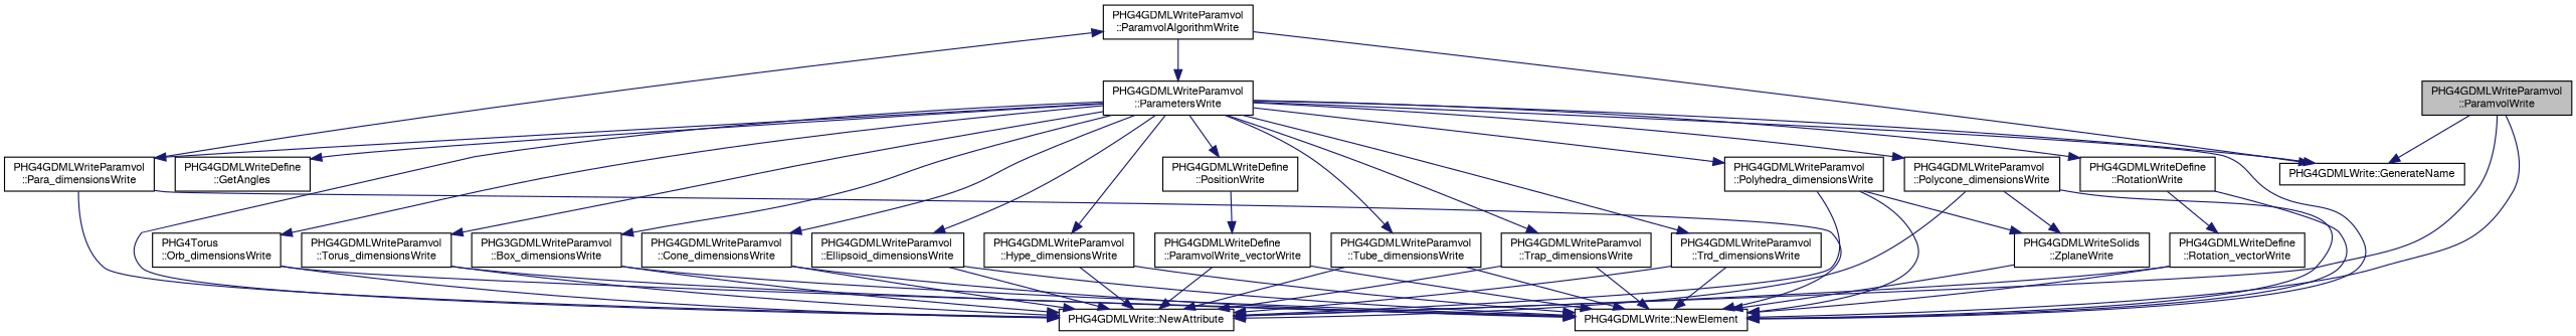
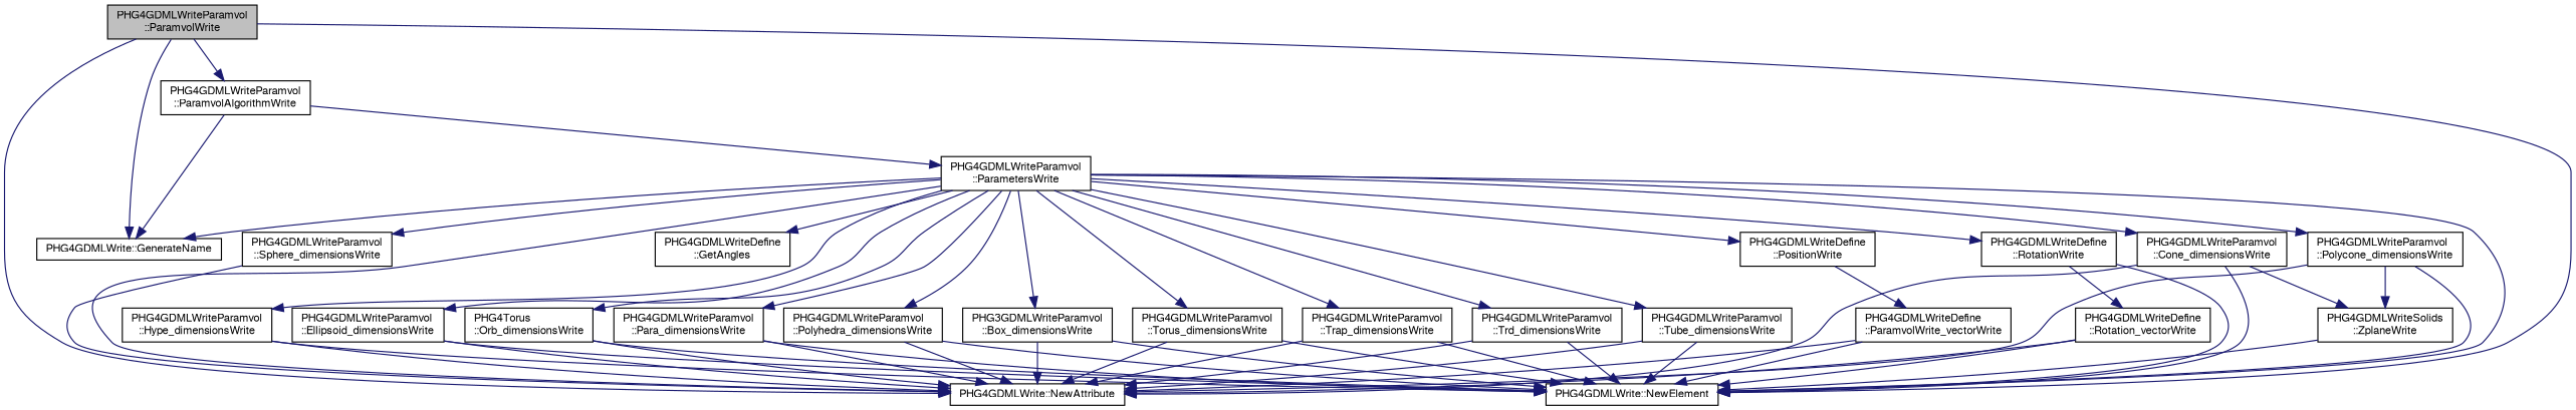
  digraph {
    rankdir=TB
    node [color=black fontname=FreeSans fontsize=10 shape=record]
    edge [color=midnightblue fontname=FreeSans fontsize=10 labelfontname=FreeSans labelfontsize=10 style=solid]
    n1 [fillcolor=grey75 fontcolor=black height=0.2 label="PHG4GDMLWriteParamvol\l::ParamvolWrite" style=filled width=0.4]
    n2 [height=0.2 label="PHG4GDMLWrite::GenerateName" width=0.4]
    n3 [height=0.2 label="PHG4GDMLWrite::NewAttribute" width=0.4]
    n4 [height=0.2 label="PHG4GDMLWrite::NewElement" width=0.4]
    n5 [height=0.2 label="PHG4GDMLWriteParamvol\l::ParamvolAlgorithmWrite" width=0.4]
    n6 [height=0.2 label="PHG4GDMLWriteParamvol\l::ParametersWrite" width=0.4]
    n7 [height=0.2 label="PHG3GDMLWriteParamvol\l::Box_dimensionsWrite" width=0.4]
    n8 [height=0.2 label="PHG4GDMLWriteParamvol\l::Cone_dimensionsWrite" width=0.4]
    n9 [height=0.2 label="PHG4GDMLWriteParamvol\l::Ellipsoid_dimensionsWrite" width=0.4]
    n10 [height=0.2 label="PHG4GDMLWriteDefine\l::GetAngles" width=0.4]
    n11 [height=0.2 label="PHG4GDMLWriteParamvol\l::Hype_dimensionsWrite" width=0.4]
    n12 [height=0.2 label="PHG4Torus\l::Orb_dimensionsWrite" width=0.4]
    n13 [height=0.2 label="PHG4GDMLWriteParamvol\l::Para_dimensionsWrite" width=0.4]
    n14 [height=0.2 label="PHG4GDMLWriteParamvol\l::Polycone_dimensionsWrite" width=0.4]
    n15 [height=0.2 label="PHG4GDMLWriteParamvol\l::Polyhedra_dimensionsWrite" width=0.4]
    n16 [height=0.2 label="PHG4GDMLWriteDefine\l::PositionWrite" width=0.4]
    n17 [height=0.2 label="PHG4GDMLWriteDefine\l::RotationWrite" width=0.4]
+   n18 [height=0.2 label="PHG4GDMLWriteParamvol\l::Sphere_dimensionsWrite" width=0.4]
    n19 [height=0.2 label="PHG4GDMLWriteParamvol\l::Torus_dimensionsWrite" width=0.4]
    n20 [height=0.2 label="PHG4GDMLWriteParamvol\l::Trap_dimensionsWrite" width=0.4]
    n21 [height=0.2 label="PHG4GDMLWriteParamvol\l::Trd_dimensionsWrite" width=0.4]
    n22 [height=0.2 label="PHG4GDMLWriteParamvol\l::Tube_dimensionsWrite" width=0.4]
    n23 [height=0.2 label="PHG4GDMLWriteSolids\l::ZplaneWrite" width=0.4]
    n24 [height=0.2 label="PHG4GDMLWriteDefine\l::ParamvolWrite_vectorWrite" width=0.4]
    n25 [height=0.2 label="PHG4GDMLWriteDefine\l::Rotation_vectorWrite" width=0.4]
    n1 -> n2
    n1 -> n3
    n1 -> n4
-   n13 -> n5
+   n1 -> n5
    n5 -> n2
    n5 -> n6
    n6 -> n2
    n6 -> n3
    n6 -> n4
    n6 -> n7
    n6 -> n8
    n6 -> n9
    n6 -> n10
    n6 -> n11
    n6 -> n12
    n6 -> n13
    n6 -> n14
    n6 -> n15
    n6 -> n16
    n6 -> n17
+   n6 -> n18
    n6 -> n19
    n6 -> n20
    n6 -> n21
    n6 -> n22
    n7 -> n3
    n7 -> n4
    n8 -> n3
    n8 -> n4
    n9 -> n3
    n9 -> n4
    n11 -> n3
    n11 -> n4
    n12 -> n3
    n12 -> n4
    n13 -> n3
    n13 -> n4
    n14 -> n3
    n14 -> n4
    n14 -> n23
    n15 -> n3
    n15 -> n4
-   n15 -> n23
+   n8 -> n23
    n16 -> n24
    n17 -> n4
    n17 -> n25
+   n18 -> n3
    n19 -> n3
    n19 -> n4
    n20 -> n3
    n20 -> n4
    n21 -> n3
    n21 -> n4
    n22 -> n3
    n22 -> n4
    n23 -> n4
    n24 -> n3
    n24 -> n4
    n25 -> n3
    n25 -> n4
  }
